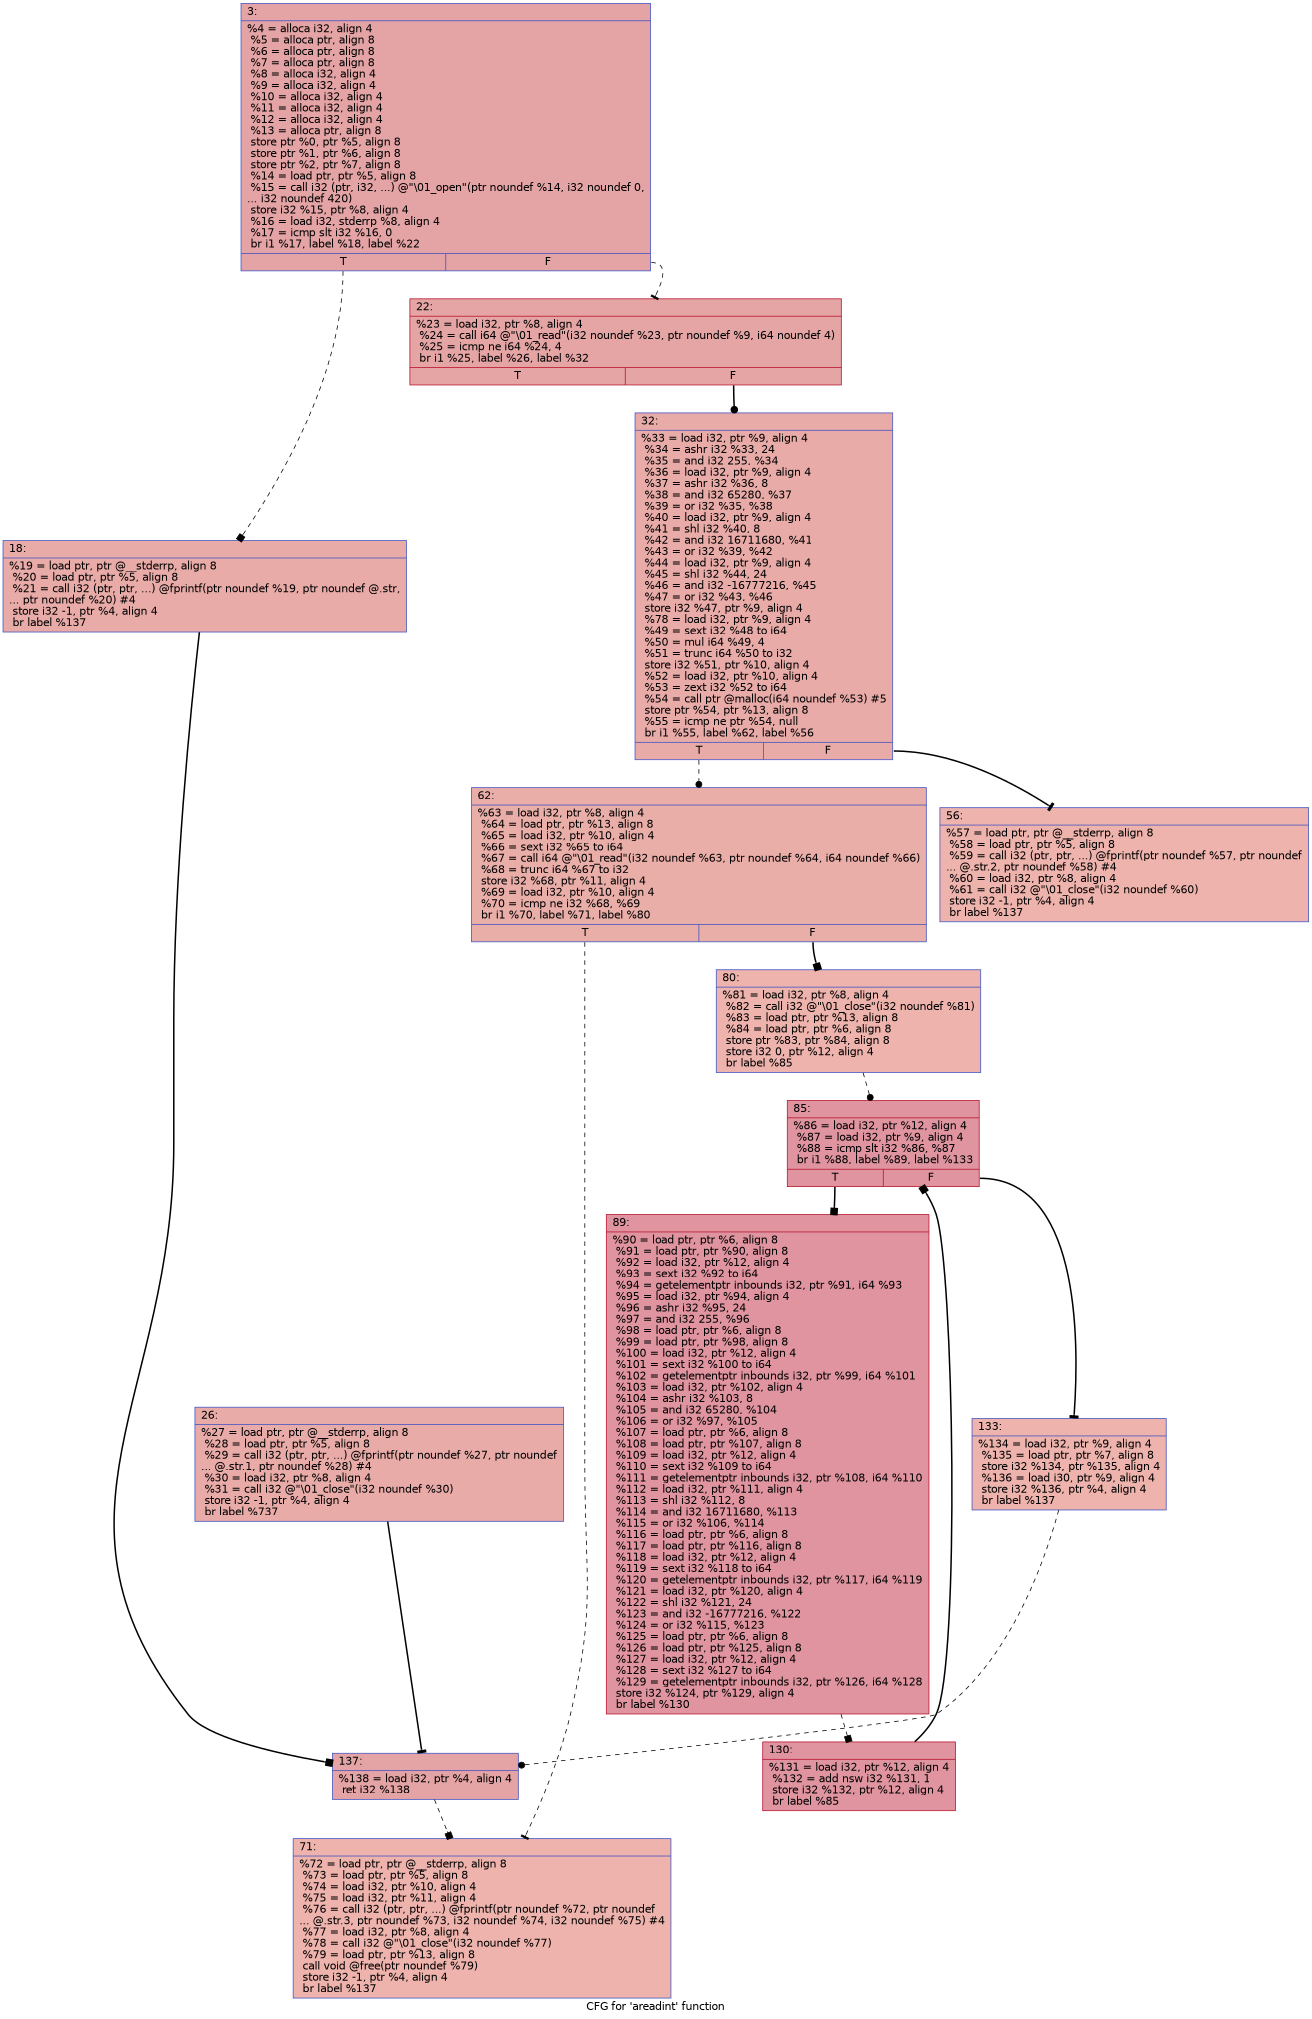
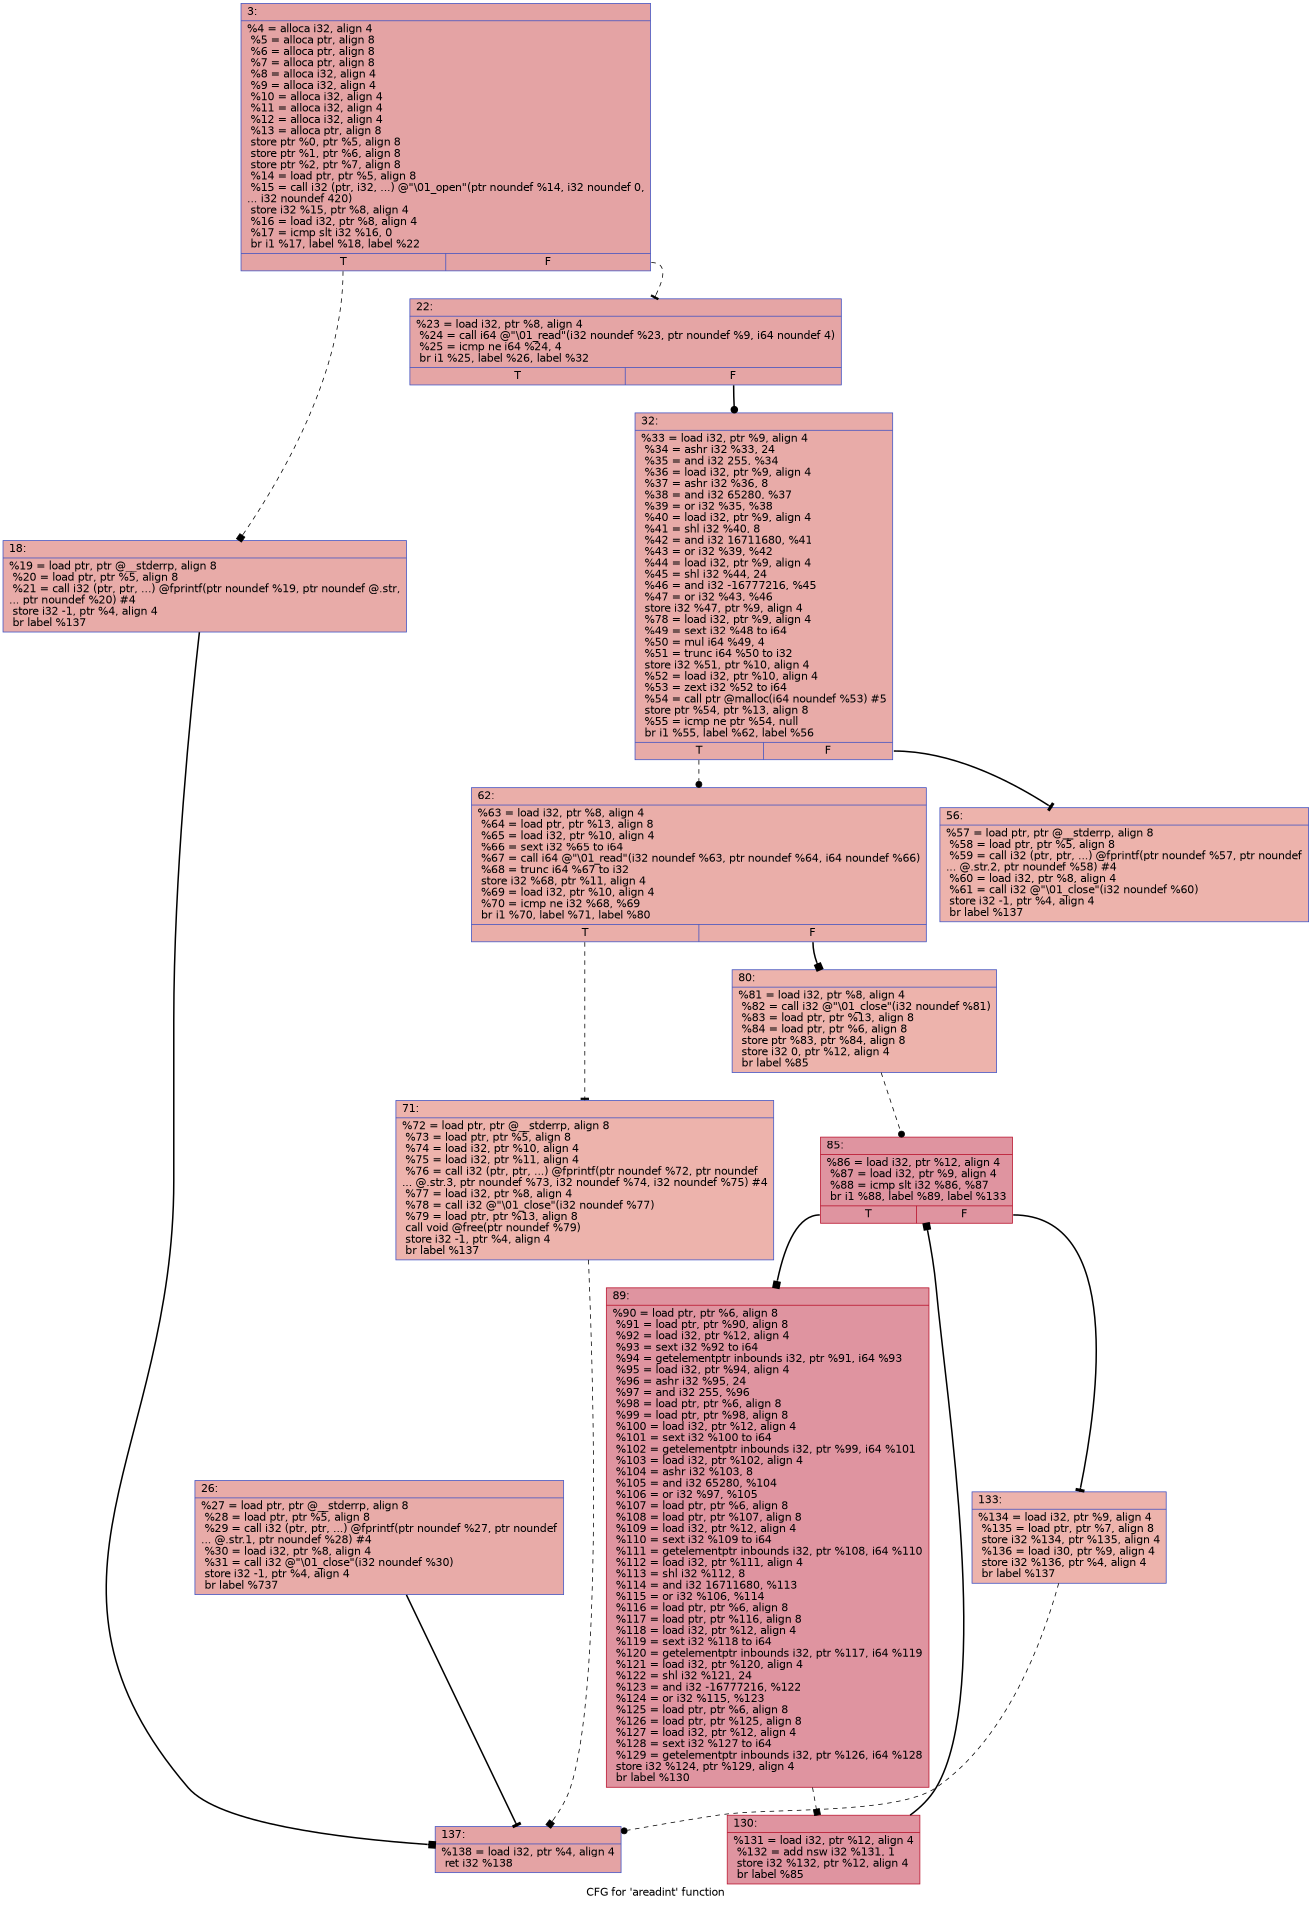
  digraph {
    fontname="DejaVu Sans"
    label="CFG for 'areadint' function"
    node [color="#3d50c3ff" fillcolor="#d6524470" fontname="DejaVu Sans" shape=record style=filled]
    edge [arrowhead=box fontname="DejaVu Sans" style=dashed]
-   n1 [fillcolor="#c32e3170" label="{3:\l|  %4 = alloca i32, align 4\l  %5 = alloca ptr, align 8\l  %6 = alloca ptr, align 8\l  %7 = alloca ptr, align 8\l  %8 = alloca i32, align 4\l  %9 = alloca i32, align 4\l  %10 = alloca i32, align 4\l  %11 = alloca i32, align 4\l  %12 = alloca i32, align 4\l  %13 = alloca ptr, align 8\l  store ptr %0, ptr %5, align 8\l  store ptr %1, ptr %6, align 8\l  store ptr %2, ptr %7, align 8\l  %14 = load ptr, ptr %5, align 8\l  %15 = call i32 (ptr, i32, ...) @\"\\01_open\"(ptr noundef %14, i32 noundef 0,\l... i32 noundef 420)\l  store i32 %15, ptr %8, align 4\l  %16 = load i32, stderrp %8, align 4\l  %17 = icmp slt i32 %16, 0\l  br i1 %17, label %18, label %22\l|{<s0>T|<s1>F}}"]
+   n1 [fillcolor="#c32e3170" label="{3:\l|  %4 = alloca i32, align 4\l  %5 = alloca ptr, align 8\l  %6 = alloca ptr, align 8\l  %7 = alloca ptr, align 8\l  %8 = alloca i32, align 4\l  %9 = alloca i32, align 4\l  %10 = alloca i32, align 4\l  %11 = alloca i32, align 4\l  %12 = alloca i32, align 4\l  %13 = alloca ptr, align 8\l  store ptr %0, ptr %5, align 8\l  store ptr %1, ptr %6, align 8\l  store ptr %2, ptr %7, align 8\l  %14 = load ptr, ptr %5, align 8\l  %15 = call i32 (ptr, i32, ...) @\"\\01_open\"(ptr noundef %14, i32 noundef 0,\l... i32 noundef 420)\l  store i32 %15, ptr %8, align 4\l  %16 = load i32, ptr %8, align 4\l  %17 = icmp slt i32 %16, 0\l  br i1 %17, label %18, label %22\l|{<s0>T|<s1>F}}"]
    n2 [fillcolor="#cc403a70" label="{18:\l|  %19 = load ptr, ptr @__stderrp, align 8\l  %20 = load ptr, ptr %5, align 8\l  %21 = call i32 (ptr, ptr, ...) @fprintf(ptr noundef %19, ptr noundef @.str,\l... ptr noundef %20) #4\l  store i32 -1, ptr %4, align 4\l  br label %137\l}"]
-   n3 [color="#b70d28ff" fillcolor="#c5333470" label="{22:\l|  %23 = load i32, ptr %8, align 4\l  %24 = call i64 @\"\\01_read\"(i32 noundef %23, ptr noundef %9, i64 noundef 4)\l  %25 = icmp ne i64 %24, 4\l  br i1 %25, label %26, label %32\l|{<s0>T|<s1>F}}"]
+   n3 [fillcolor="#c5333470" label="{22:\l|  %23 = load i32, ptr %8, align 4\l  %24 = call i64 @\"\\01_read\"(i32 noundef %23, ptr noundef %9, i64 noundef 4)\l  %25 = icmp ne i64 %24, 4\l  br i1 %25, label %26, label %32\l|{<s0>T|<s1>F}}"]
    n4 [fillcolor="#c32e3170" label="{137:\l|  %138 = load i32, ptr %4, align 4\l  ret i32 %138\l}"]
    n5 [fillcolor="#cc403a70" label="{32:\l|  %33 = load i32, ptr %9, align 4\l  %34 = ashr i32 %33, 24\l  %35 = and i32 255, %34\l  %36 = load i32, ptr %9, align 4\l  %37 = ashr i32 %36, 8\l  %38 = and i32 65280, %37\l  %39 = or i32 %35, %38\l  %40 = load i32, ptr %9, align 4\l  %41 = shl i32 %40, 8\l  %42 = and i32 16711680, %41\l  %43 = or i32 %39, %42\l  %44 = load i32, ptr %9, align 4\l  %45 = shl i32 %44, 24\l  %46 = and i32 -16777216, %45\l  %47 = or i32 %43, %46\l  store i32 %47, ptr %9, align 4\l  %78 = load i32, ptr %9, align 4\l  %49 = sext i32 %48 to i64\l  %50 = mul i64 %49, 4\l  %51 = trunc i64 %50 to i32\l  store i32 %51, ptr %10, align 4\l  %52 = load i32, ptr %10, align 4\l  %53 = zext i32 %52 to i64\l  %54 = call ptr @malloc(i64 noundef %53) #5\l  store ptr %54, ptr %13, align 8\l  %55 = icmp ne ptr %54, null\l  br i1 %55, label %62, label %56\l|{<s0>T|<s1>F}}"]
    n6 [fillcolor="#cc403a70" label="{26:\l|  %27 = load ptr, ptr @__stderrp, align 8\l  %28 = load ptr, ptr %5, align 8\l  %29 = call i32 (ptr, ptr, ...) @fprintf(ptr noundef %27, ptr noundef\l... @.str.1, ptr noundef %28) #4\l  %30 = load i32, ptr %8, align 4\l  %31 = call i32 @\"\\01_close\"(i32 noundef %30)\l  store i32 -1, ptr %4, align 4\l  br label %737\l}"]
    n7 [fillcolor="#d0473d70" label="{62:\l|  %63 = load i32, ptr %8, align 4\l  %64 = load ptr, ptr %13, align 8\l  %65 = load i32, ptr %10, align 4\l  %66 = sext i32 %65 to i64\l  %67 = call i64 @\"\\01_read\"(i32 noundef %63, ptr noundef %64, i64 noundef %66)\l  %68 = trunc i64 %67 to i32\l  store i32 %68, ptr %11, align 4\l  %69 = load i32, ptr %10, align 4\l  %70 = icmp ne i32 %68, %69\l  br i1 %70, label %71, label %80\l|{<s0>T|<s1>F}}"]
    n8 [label="{56:\l|  %57 = load ptr, ptr @__stderrp, align 8\l  %58 = load ptr, ptr %5, align 8\l  %59 = call i32 (ptr, ptr, ...) @fprintf(ptr noundef %57, ptr noundef\l... @.str.2, ptr noundef %58) #4\l  %60 = load i32, ptr %8, align 4\l  %61 = call i32 @\"\\01_close\"(i32 noundef %60)\l  store i32 -1, ptr %4, align 4\l  br label %137\l}"]
    n9 [label="{71:\l|  %72 = load ptr, ptr @__stderrp, align 8\l  %73 = load ptr, ptr %5, align 8\l  %74 = load i32, ptr %10, align 4\l  %75 = load i32, ptr %11, align 4\l  %76 = call i32 (ptr, ptr, ...) @fprintf(ptr noundef %72, ptr noundef\l... @.str.3, ptr noundef %73, i32 noundef %74, i32 noundef %75) #4\l  %77 = load i32, ptr %8, align 4\l  %78 = call i32 @\"\\01_close\"(i32 noundef %77)\l  %79 = load ptr, ptr %13, align 8\l  call void @free(ptr noundef %79)\l  store i32 -1, ptr %4, align 4\l  br label %137\l}"]
    n10 [label="{80:\l|  %81 = load i32, ptr %8, align 4\l  %82 = call i32 @\"\\01_close\"(i32 noundef %81)\l  %83 = load ptr, ptr %13, align 8\l  %84 = load ptr, ptr %6, align 8\l  store ptr %83, ptr %84, align 8\l  store i32 0, ptr %12, align 4\l  br label %85\l}"]
    n11 [color="#b70d28ff" fillcolor="#b70d2870" label="{85:\l|  %86 = load i32, ptr %12, align 4\l  %87 = load i32, ptr %9, align 4\l  %88 = icmp slt i32 %86, %87\l  br i1 %88, label %89, label %133\l|{<s0>T|<s1>F}}"]
    n12 [color="#b70d28ff" fillcolor="#b70d2870" label="{89:\l|  %90 = load ptr, ptr %6, align 8\l  %91 = load ptr, ptr %90, align 8\l  %92 = load i32, ptr %12, align 4\l  %93 = sext i32 %92 to i64\l  %94 = getelementptr inbounds i32, ptr %91, i64 %93\l  %95 = load i32, ptr %94, align 4\l  %96 = ashr i32 %95, 24\l  %97 = and i32 255, %96\l  %98 = load ptr, ptr %6, align 8\l  %99 = load ptr, ptr %98, align 8\l  %100 = load i32, ptr %12, align 4\l  %101 = sext i32 %100 to i64\l  %102 = getelementptr inbounds i32, ptr %99, i64 %101\l  %103 = load i32, ptr %102, align 4\l  %104 = ashr i32 %103, 8\l  %105 = and i32 65280, %104\l  %106 = or i32 %97, %105\l  %107 = load ptr, ptr %6, align 8\l  %108 = load ptr, ptr %107, align 8\l  %109 = load i32, ptr %12, align 4\l  %110 = sext i32 %109 to i64\l  %111 = getelementptr inbounds i32, ptr %108, i64 %110\l  %112 = load i32, ptr %111, align 4\l  %113 = shl i32 %112, 8\l  %114 = and i32 16711680, %113\l  %115 = or i32 %106, %114\l  %116 = load ptr, ptr %6, align 8\l  %117 = load ptr, ptr %116, align 8\l  %118 = load i32, ptr %12, align 4\l  %119 = sext i32 %118 to i64\l  %120 = getelementptr inbounds i32, ptr %117, i64 %119\l  %121 = load i32, ptr %120, align 4\l  %122 = shl i32 %121, 24\l  %123 = and i32 -16777216, %122\l  %124 = or i32 %115, %123\l  %125 = load ptr, ptr %6, align 8\l  %126 = load ptr, ptr %125, align 8\l  %127 = load i32, ptr %12, align 4\l  %128 = sext i32 %127 to i64\l  %129 = getelementptr inbounds i32, ptr %126, i64 %128\l  store i32 %124, ptr %129, align 4\l  br label %130\l}"]
    n13 [label="{133:\l|  %134 = load i32, ptr %9, align 4\l  %135 = load ptr, ptr %7, align 8\l  store i32 %134, ptr %135, align 4\l  %136 = load i30, ptr %9, align 4\l  store i32 %136, ptr %4, align 4\l  br label %137\l}"]
    n14 [color="#b70d28ff" fillcolor="#b70d2870" label="{130:\l|  %131 = load i32, ptr %12, align 4\l  %132 = add nsw i32 %131, 1\l  store i32 %132, ptr %12, align 4\l  br label %85\l}"]
    n1 -> n2 [tailport=s0]
    n1 -> n3 [arrowhead=tee tailport=s1]
    n2 -> n4 [style=bold]
    n3 -> n5 [arrowhead=dot style=bold tailport=s1]
    n5 -> n7 [arrowhead=dot tailport=s0]
    n5 -> n8 [arrowhead=tee style=bold tailport=s1]
    n6 -> n4 [arrowhead=tee style=bold]
    n7 -> n9 [arrowhead=tee tailport=s0]
    n7 -> n10 [style=bold tailport=s1]
-   n4 -> n9
+   n9 -> n4
    n10 -> n11 [arrowhead=dot]
    n11 -> n12 [style=bold tailport=s0]
    n11 -> n13 [arrowhead=tee style=bold tailport=s1]
    n12 -> n14
    n13 -> n4 [arrowhead=dot]
    n14 -> n11 [style=bold]
  }
